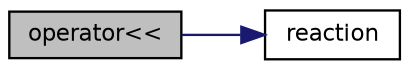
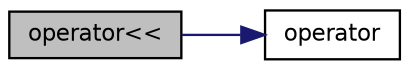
  digraph {
    rankdir=LR
    node [color=black fontname=Helvetica fontsize=10 shape=record]
    n1 [fillcolor=grey75 fontcolor=black height=0.2 label="operator\<\<" style=filled width=0.4]
-   n2 [height=0.2 label=reaction width=0.4]
+   n2 [height=0.2 label=operator width=0.4]
    n1 -> n2 [color=midnightblue fontname=Helvetica fontsize=10 labelfontname=Helvetica labelfontsize=10 style=solid]
  }
